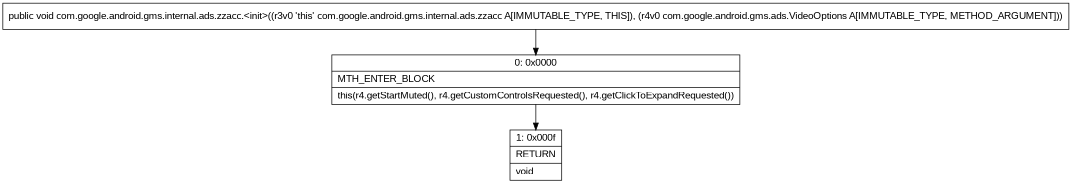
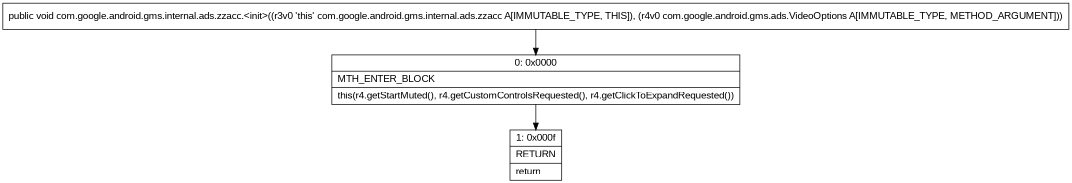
  digraph {
    fontname="Liberation Sans"
    node [shape=record fontname="Liberation Sans"]
    edge [fontname="Liberation Sans"]
    n1 [label="{0\:\ 0x0000|MTH_ENTER_BLOCK\l|this(r4.getStartMuted(), r4.getCustomControlsRequested(), r4.getClickToExpandRequested())\l}"]
-   n2 [label="{1\:\ 0x000f|RETURN\l|void\l}"]
+   n2 [label="{1\:\ 0x000f|RETURN\l|return\l}"]
    n3 [label="{public void com.google.android.gms.internal.ads.zzacc.\<init\>((r3v0 'this' com.google.android.gms.internal.ads.zzacc A[IMMUTABLE_TYPE, THIS]), (r4v0 com.google.android.gms.ads.VideoOptions A[IMMUTABLE_TYPE, METHOD_ARGUMENT])) }"]
    n1 -> n2
    n3 -> n1
  }
